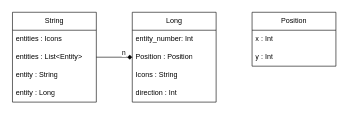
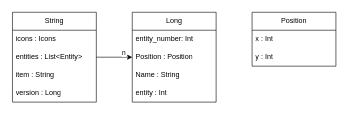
  <mxCell id="0" />
  <mxCell id="1" parent="0" />
  <mxCell id="2" value="Long" style="swimlane;fontStyle=0;childLayout=stackLayout;horizontal=1;startSize=30;horizontalStack=0;resizeParent=1;resizeParentMax=0;resizeLast=0;collapsible=1;marginBottom=0;whiteSpace=wrap;html=1;" parent="1" vertex="1"><mxGeometry x="220" y="20" width="140" height="150" as="geometry" /></mxCell>
  <mxCell id="3" value="entity_number: Int" style="text;strokeColor=none;fillColor=none;align=left;verticalAlign=middle;spacingLeft=4;spacingRight=4;overflow=hidden;points=[[0,0.5],[1,0.5]];portConstraint=eastwest;rotatable=0;whiteSpace=wrap;html=1;" parent="2" vertex="1"><mxGeometry y="30" width="140" height="30" as="geometry" /></mxCell>
  <mxCell id="4" value="Position : Position" style="text;strokeColor=none;fillColor=none;align=left;verticalAlign=middle;spacingLeft=4;spacingRight=4;overflow=hidden;points=[[0,0.5],[1,0.5]];portConstraint=eastwest;rotatable=0;whiteSpace=wrap;html=1;" parent="2" vertex="1"><mxGeometry y="60" width="140" height="30" as="geometry" /></mxCell>
- <mxCell id="5" value="Icons : String" style="text;strokeColor=none;fillColor=none;align=left;verticalAlign=middle;spacingLeft=4;spacingRight=4;overflow=hidden;points=[[0,0.5],[1,0.5]];portConstraint=eastwest;rotatable=0;whiteSpace=wrap;html=1;" parent="2" vertex="1"><mxGeometry y="90" width="140" height="30" as="geometry" /></mxCell>
- <mxCell id="6" value="direction : Int" style="text;strokeColor=none;fillColor=none;align=left;verticalAlign=middle;spacingLeft=4;spacingRight=4;overflow=hidden;points=[[0,0.5],[1,0.5]];portConstraint=eastwest;rotatable=0;whiteSpace=wrap;html=1;" parent="2" vertex="1"><mxGeometry y="120" width="140" height="30" as="geometry" /></mxCell>
+ <mxCell id="5" value="Name : String" style="text;strokeColor=none;fillColor=none;align=left;verticalAlign=middle;spacingLeft=4;spacingRight=4;overflow=hidden;points=[[0,0.5],[1,0.5]];portConstraint=eastwest;rotatable=0;whiteSpace=wrap;html=1;" parent="2" vertex="1"><mxGeometry y="90" width="140" height="30" as="geometry" /></mxCell>
+ <mxCell id="6" value="entity : Int" style="text;strokeColor=none;fillColor=none;align=left;verticalAlign=middle;spacingLeft=4;spacingRight=4;overflow=hidden;points=[[0,0.5],[1,0.5]];portConstraint=eastwest;rotatable=0;whiteSpace=wrap;html=1;" parent="2" vertex="1"><mxGeometry y="120" width="140" height="30" as="geometry" /></mxCell>
  <mxCell id="7" value="Position" style="swimlane;fontStyle=0;childLayout=stackLayout;horizontal=1;startSize=30;horizontalStack=0;resizeParent=1;resizeParentMax=0;resizeLast=0;collapsible=1;marginBottom=0;whiteSpace=wrap;html=1;" parent="1" vertex="1"><mxGeometry x="420" y="20" width="140" height="90" as="geometry" /></mxCell>
  <mxCell id="8" value="x : Int" style="text;strokeColor=none;fillColor=none;align=left;verticalAlign=middle;spacingLeft=4;spacingRight=4;overflow=hidden;points=[[0,0.5],[1,0.5]];portConstraint=eastwest;rotatable=0;whiteSpace=wrap;html=1;" parent="7" vertex="1"><mxGeometry y="30" width="140" height="30" as="geometry" /></mxCell>
  <mxCell id="9" value="y : Int" style="text;strokeColor=none;fillColor=none;align=left;verticalAlign=middle;spacingLeft=4;spacingRight=4;overflow=hidden;points=[[0,0.5],[1,0.5]];portConstraint=eastwest;rotatable=0;whiteSpace=wrap;html=1;" parent="7" vertex="1"><mxGeometry y="60" width="140" height="30" as="geometry" /></mxCell>
  <mxCell id="10" value="String" style="swimlane;fontStyle=0;childLayout=stackLayout;horizontal=1;startSize=30;horizontalStack=0;resizeParent=1;resizeParentMax=0;resizeLast=0;collapsible=1;marginBottom=0;whiteSpace=wrap;html=1;" parent="1" vertex="1"><mxGeometry x="20" y="20" width="140" height="150" as="geometry" /></mxCell>
- <mxCell id="11" value="entities : Icons" style="text;strokeColor=none;fillColor=none;align=left;verticalAlign=middle;spacingLeft=4;spacingRight=4;overflow=hidden;points=[[0,0.5],[1,0.5]];portConstraint=eastwest;rotatable=0;whiteSpace=wrap;html=1;" parent="10" vertex="1"><mxGeometry y="30" width="140" height="30" as="geometry" /></mxCell>
+ <mxCell id="11" value="icons : Icons" style="text;strokeColor=none;fillColor=none;align=left;verticalAlign=middle;spacingLeft=4;spacingRight=4;overflow=hidden;points=[[0,0.5],[1,0.5]];portConstraint=eastwest;rotatable=0;whiteSpace=wrap;html=1;" parent="10" vertex="1"><mxGeometry y="30" width="140" height="30" as="geometry" /></mxCell>
  <mxCell id="12" value="entities : List&amp;lt;Entity&amp;gt;" style="text;strokeColor=none;fillColor=none;align=left;verticalAlign=middle;spacingLeft=4;spacingRight=4;overflow=hidden;points=[[0,0.5],[1,0.5]];portConstraint=eastwest;rotatable=0;whiteSpace=wrap;html=1;" parent="10" vertex="1"><mxGeometry y="60" width="140" height="30" as="geometry" /></mxCell>
- <mxCell id="13" value="entity : String" style="text;strokeColor=none;fillColor=none;align=left;verticalAlign=middle;spacingLeft=4;spacingRight=4;overflow=hidden;points=[[0,0.5],[1,0.5]];portConstraint=eastwest;rotatable=0;whiteSpace=wrap;html=1;" parent="10" vertex="1"><mxGeometry y="90" width="140" height="30" as="geometry" /></mxCell>
- <mxCell id="14" value="entity : Long" style="text;strokeColor=none;fillColor=none;align=left;verticalAlign=middle;spacingLeft=4;spacingRight=4;overflow=hidden;points=[[0,0.5],[1,0.5]];portConstraint=eastwest;rotatable=0;whiteSpace=wrap;html=1;" parent="10" vertex="1"><mxGeometry y="120" width="140" height="30" as="geometry" /></mxCell>
- <mxCell id="15" style="edgeStyle=orthogonalEdgeStyle;rounded=0;orthogonalLoop=1;jettySize=auto;html=1;endArrow=diamond;" parent="1" source="12" target="2" edge="1"><mxGeometry relative="1" as="geometry" /></mxCell>
+ <mxCell id="13" value="item : String" style="text;strokeColor=none;fillColor=none;align=left;verticalAlign=middle;spacingLeft=4;spacingRight=4;overflow=hidden;points=[[0,0.5],[1,0.5]];portConstraint=eastwest;rotatable=0;whiteSpace=wrap;html=1;" parent="10" vertex="1"><mxGeometry y="90" width="140" height="30" as="geometry" /></mxCell>
+ <mxCell id="14" value="version : Long" style="text;strokeColor=none;fillColor=none;align=left;verticalAlign=middle;spacingLeft=4;spacingRight=4;overflow=hidden;points=[[0,0.5],[1,0.5]];portConstraint=eastwest;rotatable=0;whiteSpace=wrap;html=1;" parent="10" vertex="1"><mxGeometry y="120" width="140" height="30" as="geometry" /></mxCell>
+ <mxCell id="15" style="edgeStyle=orthogonalEdgeStyle;rounded=0;orthogonalLoop=1;jettySize=auto;html=1;" parent="1" source="12" target="2" edge="1"><mxGeometry relative="1" as="geometry" /></mxCell>
  <mxCell id="16" value="n" style="edgeLabel;html=1;align=center;verticalAlign=middle;resizable=0;points=[];" parent="15" vertex="1" connectable="0"><mxGeometry x="0.629" y="2" relative="1" as="geometry"><mxPoint x="-4" y="-6" as="offset" /></mxGeometry></mxCell>
